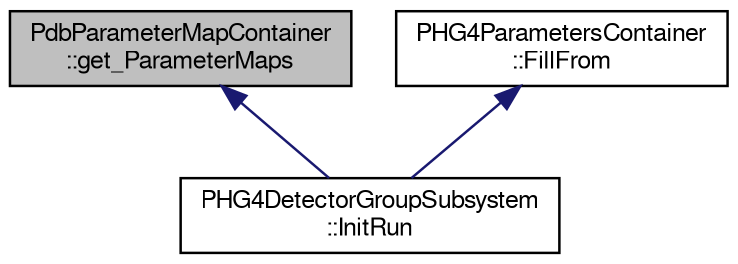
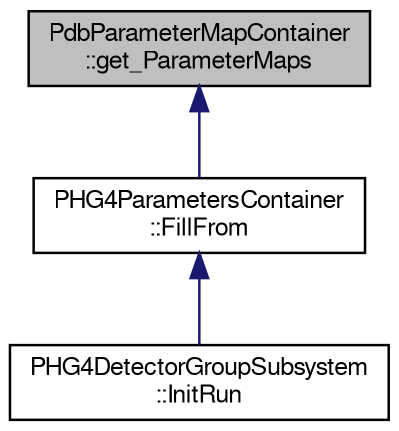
  digraph {
    rankdir=TB
    node [color=black fontname=FreeSans fontsize=10 shape=record]
    edge [color=midnightblue dir=back fontname=FreeSans fontsize=10 labelfontname=FreeSans labelfontsize=10 style=solid]
    n1 [fillcolor=grey75 fontcolor=black height=0.2 label="PdbParameterMapContainer\l::get_ParameterMaps" style=filled width=0.4]
    n2 [height=0.2 label="PHG4ParametersContainer\l::FillFrom" width=0.4]
    n3 [height=0.2 label="PHG4DetectorGroupSubsystem\l::InitRun" width=0.4]
-   n1 -> n3
+   n1 -> n2
    n2 -> n3
  }
